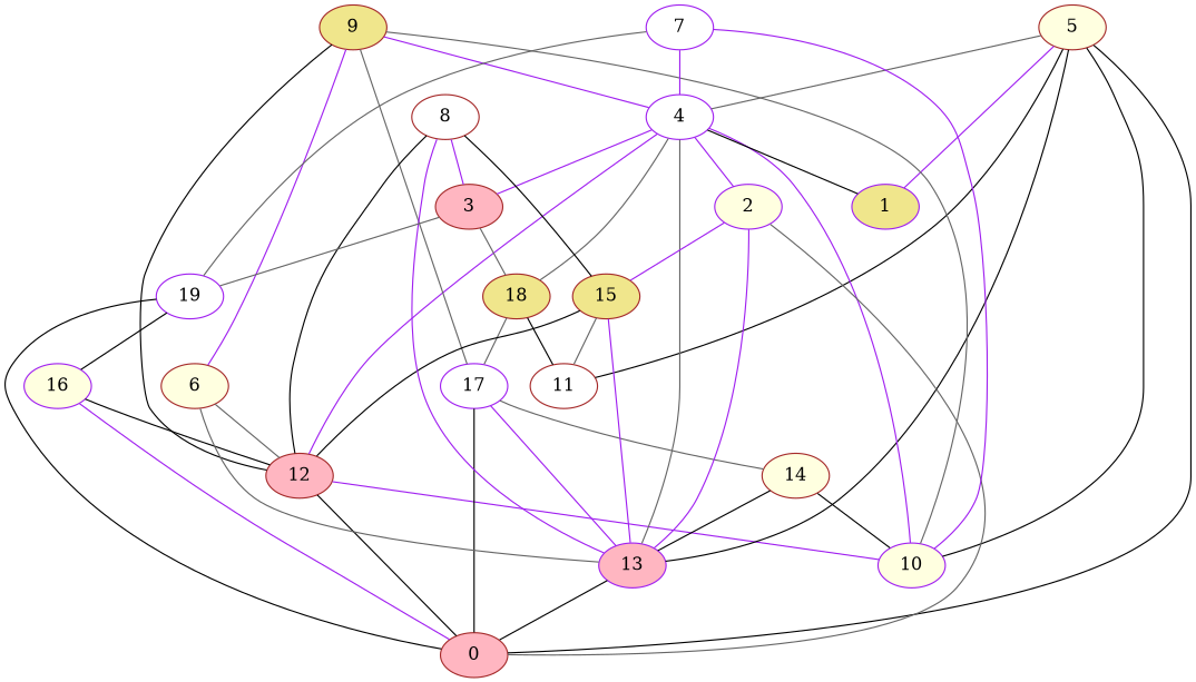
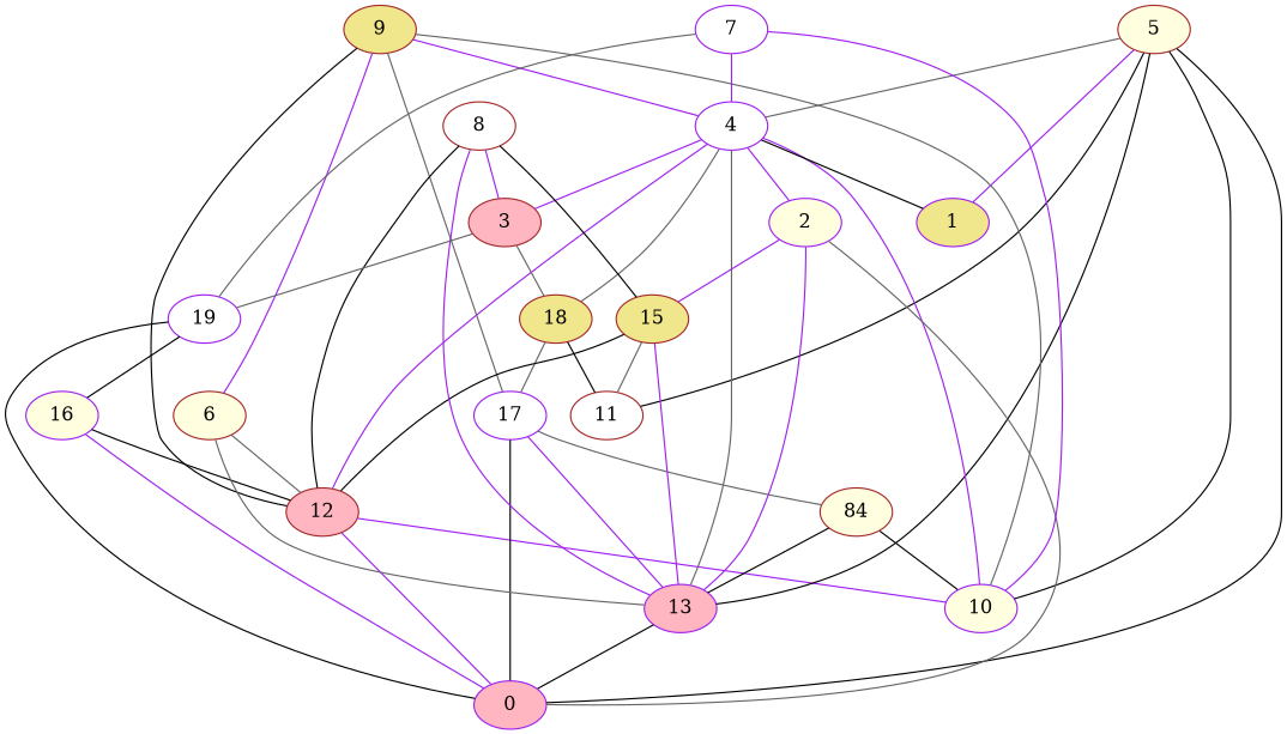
  digraph {
    node [color=purple fillcolor=lightyellow style=filled]
    edge [color=black dir=none]
    16
    12 [color=brown fillcolor=lightpink]
-   0 [color=brown fillcolor=lightpink]
+   0 [fillcolor=lightpink]
    10
    18 [color=brown fillcolor=khaki]
    11 [color=brown fillcolor=white]
    17 [fillcolor=white]
    5 [color=brown]
    13 [fillcolor=lightpink]
    4 [fillcolor=white]
    1 [fillcolor=khaki]
    9 [color=brown fillcolor=khaki]
    6 [color=brown]
    15 [color=brown fillcolor=khaki]
-   14 [color=brown]
+   14 [color=brown label=84]
    8 [color=brown fillcolor=white]
    3 [color=brown fillcolor=lightpink]
    19 [fillcolor=white]
    2
    7 [fillcolor=white]
    subgraph sub_1 {
      16
      12
      0
      10
      18
      11
      17
      5
      13
      4
      1
      9
      6
      15
      14
      8
      3
      19
      2
      7
    }
    16 -> 12
    16 -> 0 [color=purple]
-   12 -> 0
+   12 -> 0 [color=purple]
    12 -> 10 [color=purple]
    18 -> 11
    18 -> 17 [color=gray40]
    17 -> 0
    17 -> 13 [color=purple]
    17 -> 14 [color=gray40]
    5 -> 0
    5 -> 10
    5 -> 11
    5 -> 13
    5 -> 4 [color=gray40]
    5 -> 1 [color=purple]
    13 -> 0
    4 -> 12 [color=purple]
    4 -> 10 [color=purple]
    4 -> 18 [color=gray40]
    4 -> 13 [color=gray40]
    4 -> 1
    4 -> 3 [color=purple]
    4 -> 2 [color=purple]
    9 -> 12
    9 -> 10 [color=gray40]
    9 -> 17 [color=gray40]
    9 -> 4 [color=purple]
    9 -> 6 [color=purple]
    6 -> 12 [color=gray40]
    6 -> 13 [color=gray40]
    15 -> 12
    15 -> 11 [color=gray40]
    15 -> 13 [color=purple]
    14 -> 10
    14 -> 13
    8 -> 12
    8 -> 13 [color=purple]
    8 -> 15
    8 -> 3 [color=purple]
    3 -> 18 [color=gray40]
    3 -> 19 [color=gray40]
    19 -> 16
    19 -> 0
    2 -> 0 [color=gray40]
    2 -> 13 [color=purple]
    2 -> 15 [color=purple]
    7 -> 10 [color=purple]
    7 -> 4 [color=purple]
    7 -> 19 [color=gray40]
  }
